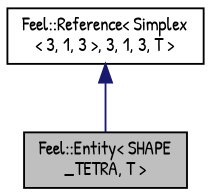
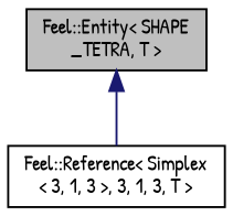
  digraph {
    fontname="Patrick Hand"
    node [color=black fontname="Patrick Hand" fontsize=10 shape=record style=filled]
    n1 [fillcolor=grey75 fontcolor=black height=0.2 label="Feel::Entity\< SHAPE\l_TETRA, T \>" width=0.4]
    n2 [fillcolor=white height=0.2 label="Feel::Reference\< Simplex\l\< 3, 1, 3 \>, 3, 1, 3, T \>" width=0.4]
-   n2 -> n1 [color=midnightblue dir=back fontname="Patrick Hand" fontsize=10 labelfontname=Helvetica labelfontsize=10 style=solid]
+   n1 -> n2 [color=midnightblue dir=back fontname="Patrick Hand" fontsize=10 labelfontname=Helvetica labelfontsize=10 style=solid]
  }
